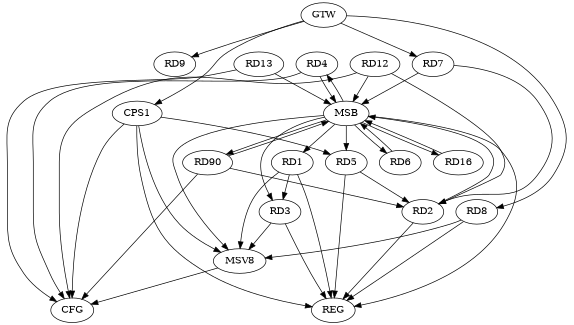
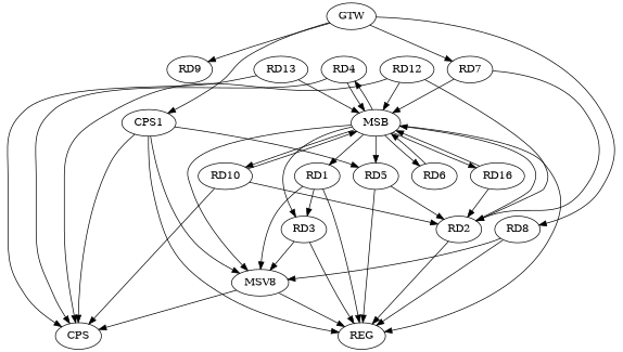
  strict digraph {
    n1 [label=RD1]
    n2 [label=RD3]
    n3 [label=REG]
    n4 [label=MSV8]
-   n5 [label=CFG]
+   n5 [label=CPS]
    n6 [label=RD2]
    n7 [label=MSB]
    n8 [label=RD4]
    n9 [label=RD5]
    n10 [label=RD6]
-   n11 [label=RD90]
+   n11 [label=RD10]
    n12 [label=RD16]
    n13 [label=RD7]
    n14 [label=RD8]
    n15 [label=RD9]
    n16 [label=RD12]
    n17 [label=RD13]
    n18 [label=CPS1]
    n19 [label=GTW]
    n1 -> n2
    n1 -> n3
    n1 -> n4
    n2 -> n3
    n2 -> n4
+   n4 -> n3
    n4 -> n5
    n6 -> n3
    n6 -> n7
    n7 -> n1
    n7 -> n2
    n7 -> n3
    n7 -> n4
    n7 -> n8
    n7 -> n9
    n7 -> n10
    n7 -> n11
    n7 -> n12
    n8 -> n5
    n8 -> n7
    n9 -> n3
    n9 -> n6
    n10 -> n7
    n11 -> n5
    n11 -> n6
    n11 -> n7
+   n12 -> n6
    n12 -> n7
    n13 -> n6
    n13 -> n7
    n14 -> n3
    n14 -> n4
    n16 -> n5
    n16 -> n6
    n16 -> n7
    n17 -> n5
    n17 -> n7
    n18 -> n3
    n18 -> n4
    n18 -> n5
    n18 -> n9
    n19 -> n13
    n19 -> n14
    n19 -> n15
    n19 -> n18
  }
